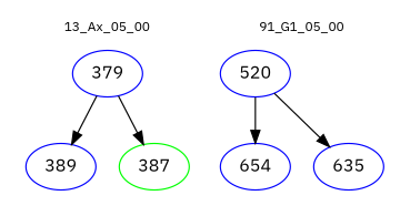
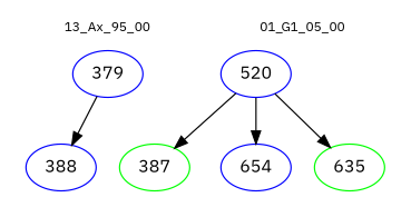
  digraph {
    fontname="IBM Plex Sans"
    node [color=blue fontname="IBM Plex Sans"]
    edge [color=black fontname="IBM Plex Sans"]
    n1 [label=379]
    n2 [color=green label=387]
-   n3 [label=389]
+   n3 [label=388]
    n4 [label=520]
    n5 [label=654]
-   n6 [label=635]
+   n6 [color=green label=635]
    subgraph cluster_1 {
      color=white
      fontsize=10
-     label="13_Ax_05_00"
+     label="13_Ax_95_00"
      n1
      n2
      n3
    }
    subgraph cluster_2 {
      color=white
      fontsize=10
-     label="91_G1_05_00"
+     label="01_G1_05_00"
      n4
      n5
      n6
    }
-   n1 -> n2
+   n4 -> n2
    n1 -> n3
    n4 -> n5
    n4 -> n6
  }
